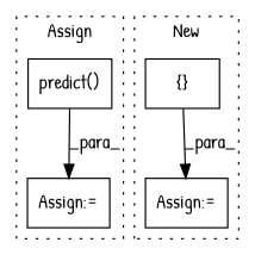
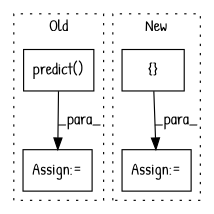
  digraph {
    fontname="Patrick Hand"
    node [a=68 shape=box fontname="Patrick Hand"]
    edge [fontname="Patrick Hand"]
    n1 [a=75 l="13,1" label="predict()" s="10880,10898"]
    n2 [l=14 label="Assign:=" s=10866]
    n3 [a=59 l="2,1" label="{}" s="10353,10353"]
    n4 [l=3 label="Assign:=" s=11061]
    subgraph cluster_1 {
-     label=Assign
+     label=Old
      style=dotted
      n1
      n2
    }
    subgraph cluster_2 {
      label=New
      style=dotted
      n3
      n4
    }
    n1 -> n2 [label=_para_]
    n3 -> n4 [label=_para_]
  }
